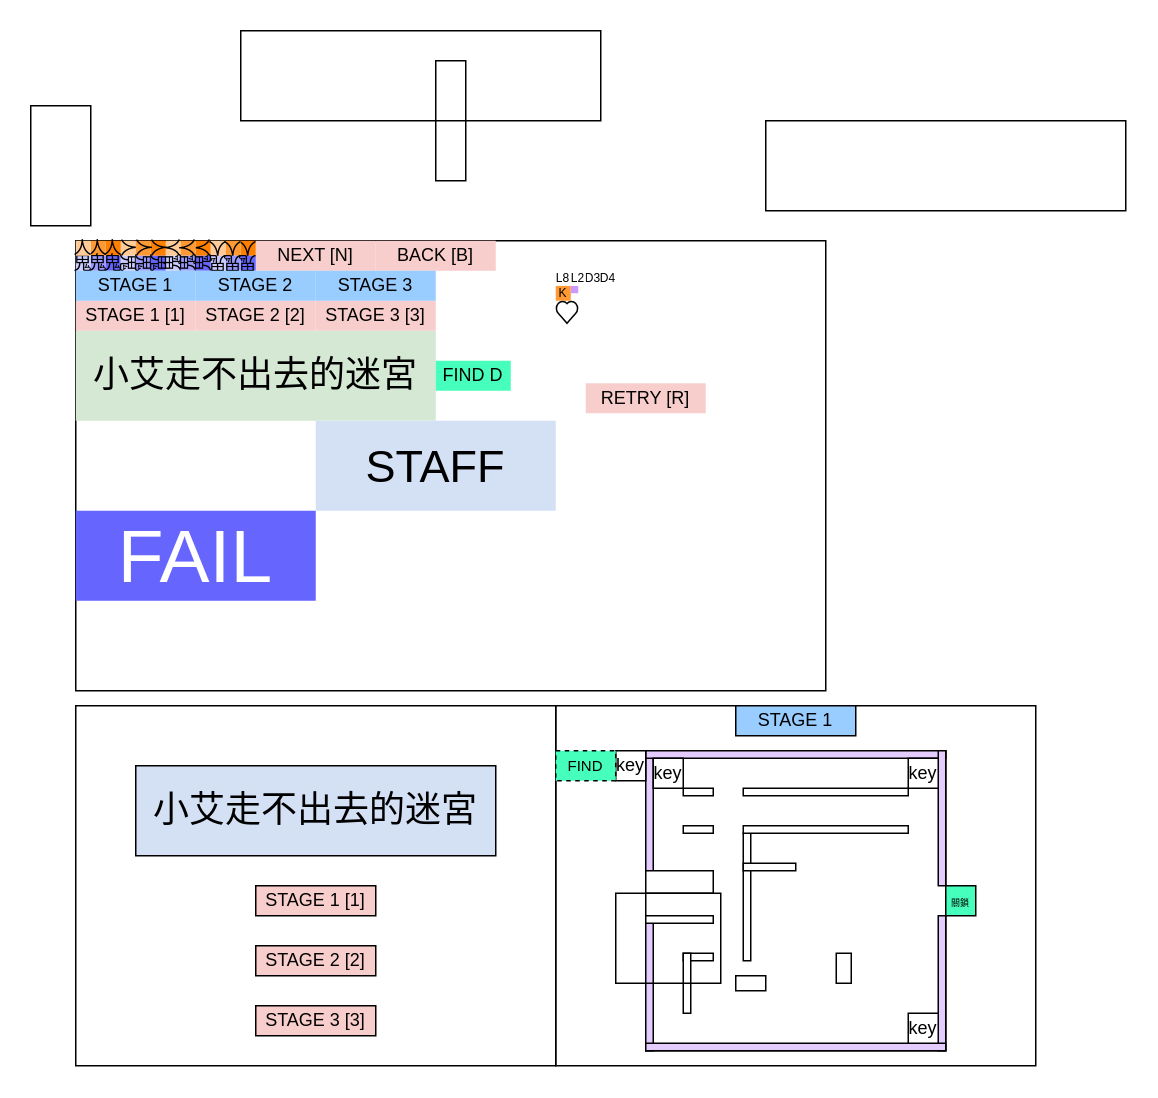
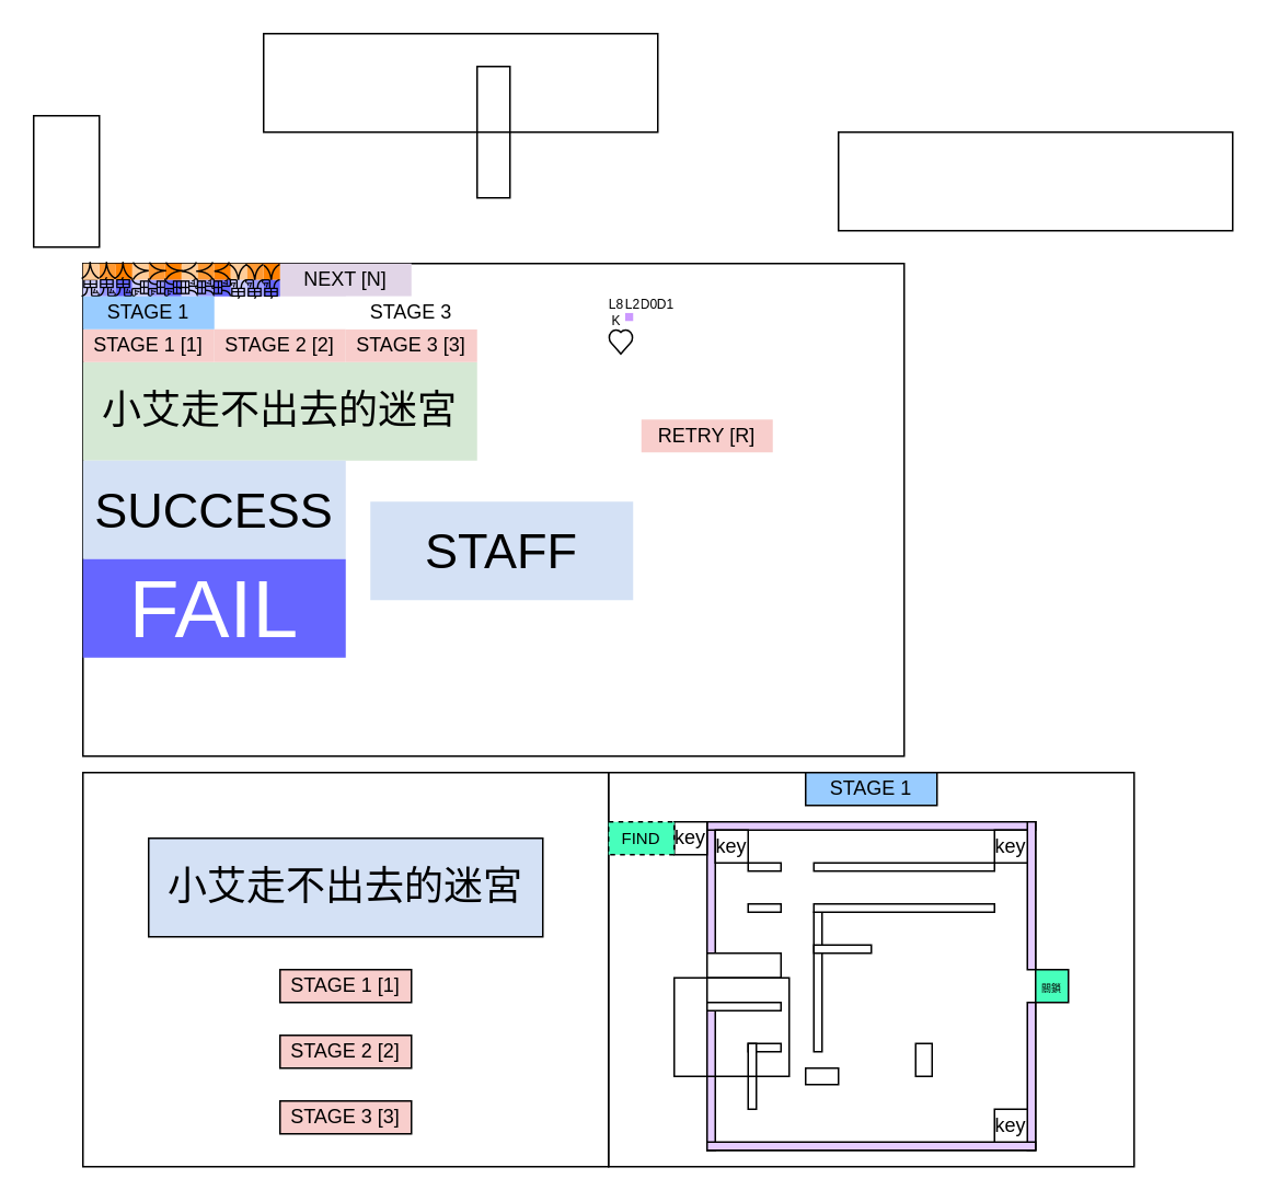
  <mxCell id="0" />
  <mxCell id="1" parent="0" />
  <mxCell id="2" value="" style="verticalLabelPosition=bottom;verticalAlign=top;html=1;shape=mxgraph.basic.rect;fillColor2=none;strokeWidth=1;size=20;indent=5;fillColor=none;strokeColor=default;" parent="1" vertex="1"><mxGeometry width="500" height="300" as="geometry" x="50" y="160" /></mxCell>
  <mxCell id="3" value="" style="verticalLabelPosition=bottom;verticalAlign=top;html=1;shape=mxgraph.basic.rect;fillColor2=none;strokeWidth=1;size=20;indent=5;fillColor=none;strokeColor=default;" parent="1" vertex="1"><mxGeometry x="290" y="40" width="20" height="80" as="geometry" /></mxCell>
  <mxCell id="4" value="" style="rounded=0;whiteSpace=wrap;html=1;fillColor=none;strokeColor=default;" parent="1" vertex="1"><mxGeometry x="20" y="70" width="40" height="80" as="geometry" /></mxCell>
  <mxCell id="5" value="" style="verticalLabelPosition=bottom;verticalAlign=top;html=1;shape=mxgraph.basic.rect;fillColor2=none;strokeWidth=1;size=20;indent=5;fillColor=none;strokeColor=default;" parent="1" vertex="1"><mxGeometry x="370" y="470" width="320" height="240" as="geometry" /></mxCell>
  <mxCell id="6" value="人" style="rounded=0;whiteSpace=wrap;html=1;strokeColor=none;fillColor=#FFCC99;rotation=90;" parent="1" vertex="1"><mxGeometry x="80" width="10" height="10" as="geometry" y="160" /></mxCell>
  <mxCell id="7" value="人" style="rounded=0;whiteSpace=wrap;html=1;strokeColor=none;fillColor=#FFCC99;rotation=-90;" parent="1" vertex="1"><mxGeometry x="110" width="10" height="10" as="geometry" y="160" /></mxCell>
  <mxCell id="8" value="人" style="rounded=0;whiteSpace=wrap;html=1;strokeColor=none;fillColor=#FF9933;" parent="1" vertex="1"><mxGeometry x="60" width="10" height="10" as="geometry" y="160" /></mxCell>
  <mxCell id="9" value="" style="rounded=0;whiteSpace=wrap;html=1;fillColor=#CC99FF;shadow=0;strokeColor=none;" parent="1" vertex="1"><mxGeometry x="380" y="190" width="5" height="5" as="geometry" /></mxCell>
- <mxCell id="10" value="K" style="rounded=0;whiteSpace=wrap;html=1;strokeColor=none;fontSize=8;fillColor=#ff9933;" parent="1" vertex="1"><mxGeometry x="370" y="190" width="10" height="10" as="geometry" /></mxCell>
- <mxCell id="11" value="&lt;font style=&quot;font-size: 8px;&quot;&gt;D3&lt;/font&gt;" style="rounded=0;whiteSpace=wrap;html=1;strokeColor=none;fontSize=8;" parent="1" vertex="1"><mxGeometry x="390" y="180" width="10" height="10" as="geometry" /></mxCell>
- <mxCell id="12" value="&lt;font style=&quot;font-size: 8px;&quot;&gt;D4&lt;/font&gt;" style="rounded=0;whiteSpace=wrap;html=1;strokeColor=none;fontSize=8;" parent="1" vertex="1"><mxGeometry x="400" y="180" width="10" height="10" as="geometry" /></mxCell>
+ <mxCell id="10" value="K" style="rounded=0;whiteSpace=wrap;html=1;strokeColor=none;fontSize=8;" parent="1" vertex="1"><mxGeometry x="370" y="190" width="10" height="10" as="geometry" /></mxCell>
+ <mxCell id="11" value="&lt;font style=&quot;font-size: 8px;&quot;&gt;D0&lt;/font&gt;" style="rounded=0;whiteSpace=wrap;html=1;strokeColor=none;fontSize=8;" parent="1" vertex="1"><mxGeometry x="390" y="180" width="10" height="10" as="geometry" /></mxCell>
+ <mxCell id="12" value="&lt;font style=&quot;font-size: 8px;&quot;&gt;D1&lt;/font&gt;" style="rounded=0;whiteSpace=wrap;html=1;strokeColor=none;fontSize=8;" parent="1" vertex="1"><mxGeometry x="400" y="180" width="10" height="10" as="geometry" /></mxCell>
  <mxCell id="13" value="&lt;font style=&quot;font-size: 8px;&quot;&gt;L8&lt;/font&gt;" style="rounded=0;whiteSpace=wrap;html=1;strokeColor=none;fontSize=8;" parent="1" vertex="1"><mxGeometry x="370" y="180" width="10" height="10" as="geometry" /></mxCell>
  <mxCell id="14" value="&lt;font style=&quot;font-size: 8px;&quot;&gt;L2&lt;/font&gt;" style="rounded=0;whiteSpace=wrap;html=1;strokeColor=none;fontSize=8;" parent="1" vertex="1"><mxGeometry x="380" y="180" width="10" height="10" as="geometry" /></mxCell>
  <mxCell id="15" value="" style="verticalLabelPosition=bottom;verticalAlign=top;html=1;shape=mxgraph.basic.heart;strokeColor=default;" parent="1" vertex="1"><mxGeometry x="370" y="200" width="15" height="15" as="geometry" /></mxCell>
  <mxCell id="16" value="&lt;font style=&quot;font-size: 24px;&quot;&gt;小艾走不出去的迷宮&lt;/font&gt;" style="rounded=0;whiteSpace=wrap;html=1;strokeColor=none;fillColor=#d5e8d4;" parent="1" vertex="1"><mxGeometry y="220" width="240" height="60" as="geometry" x="50" /></mxCell>
  <mxCell id="17" value="鬼" style="rounded=0;whiteSpace=wrap;html=1;strokeColor=none;fillColor=#CCCCFF;" parent="1" vertex="1"><mxGeometry y="170" width="10" height="10" as="geometry" x="50" /></mxCell>
  <mxCell id="18" value="人" style="rounded=0;whiteSpace=wrap;html=1;strokeColor=none;fillColor=#FFCC99;" parent="1" vertex="1"><mxGeometry width="10" height="10" as="geometry" x="50" y="160" /></mxCell>
- <mxCell id="19" value="NEXT [N]" style="rounded=0;whiteSpace=wrap;html=1;fillColor=#F8CECC;strokeColor=none;" parent="1" vertex="1"><mxGeometry x="170" width="80" height="20" as="geometry" y="160" /></mxCell>
- <mxCell id="20" value="BACK [B]" style="rounded=0;whiteSpace=wrap;html=1;fillColor=#F8CECC;strokeColor=none;" parent="1" vertex="1"><mxGeometry x="250" width="80" height="20" as="geometry" y="160" /></mxCell>
+ <mxCell id="19" value="NEXT [N]" style="rounded=0;whiteSpace=wrap;html=1;fillColor=#e1d5e7;strokeColor=none;" parent="1" vertex="1"><mxGeometry x="170" width="80" height="20" as="geometry" y="160" /></mxCell>
  <mxCell id="21" value="RETRY [R]" style="rounded=0;whiteSpace=wrap;html=1;fillColor=#F8CECC;strokeColor=none;" parent="1" vertex="1"><mxGeometry x="390" y="255" width="80" height="20" as="geometry" /></mxCell>
  <mxCell id="22" value="STAGE 1 [1]" style="rounded=0;whiteSpace=wrap;html=1;fillColor=#F8CECC;strokeColor=none;" parent="1" vertex="1"><mxGeometry y="200" width="80" height="20" as="geometry" x="50" /></mxCell>
  <mxCell id="23" value="STAGE 2 [2]" style="rounded=0;whiteSpace=wrap;html=1;fillColor=#F8CECC;strokeColor=none;" parent="1" vertex="1"><mxGeometry x="130" y="200" width="80" height="20" as="geometry" /></mxCell>
  <mxCell id="24" value="STAGE 3 [3]" style="rounded=0;whiteSpace=wrap;html=1;fillColor=#F8CECC;strokeColor=none;" parent="1" vertex="1"><mxGeometry x="210" y="200" width="80" height="20" as="geometry" /></mxCell>
  <mxCell id="25" value="" style="verticalLabelPosition=bottom;verticalAlign=top;html=1;shape=mxgraph.basic.rect;fillColor2=none;strokeWidth=1;size=20;indent=5;fillColor=none;strokeColor=default;" parent="1" vertex="1"><mxGeometry y="470" width="320" height="240" as="geometry" x="50" /></mxCell>
  <mxCell id="26" value="STAGE 1 [1]" style="rounded=0;whiteSpace=wrap;html=1;fillColor=#F8CECC;strokeColor=default;" parent="1" vertex="1"><mxGeometry x="170" y="590" width="80" height="20" as="geometry" /></mxCell>
  <mxCell id="27" value="STAGE 3 [3]" style="rounded=0;whiteSpace=wrap;html=1;fillColor=#F8CECC;strokeColor=default;" parent="1" vertex="1"><mxGeometry x="170" y="670" width="80" height="20" as="geometry" /></mxCell>
  <mxCell id="28" value="STAGE 2 [2]" style="rounded=0;whiteSpace=wrap;html=1;fillColor=#F8CECC;strokeColor=default;" parent="1" vertex="1"><mxGeometry x="170" y="630" width="80" height="20" as="geometry" /></mxCell>
  <mxCell id="29" value="" style="rounded=0;whiteSpace=wrap;html=1;fillColor=none;strokeColor=default;" parent="1" vertex="1"><mxGeometry x="430" y="500" width="200" height="200" as="geometry" /></mxCell>
  <mxCell id="30" value="&lt;font style=&quot;font-size: 24px;&quot;&gt;小艾走不出去的迷宮&lt;/font&gt;" style="rounded=0;whiteSpace=wrap;html=1;strokeColor=default;fillColor=#D4E1F5;" parent="1" vertex="1"><mxGeometry x="90" y="510" width="240" height="60" as="geometry" /></mxCell>
  <mxCell id="31" value="人" style="rounded=0;whiteSpace=wrap;html=1;strokeColor=none;fillColor=#FF8000;" parent="1" vertex="1"><mxGeometry x="70" width="10" height="10" as="geometry" y="160" /></mxCell>
  <mxCell id="32" value="人" style="rounded=0;whiteSpace=wrap;html=1;strokeColor=none;fillColor=#FF8000;rotation=90;" parent="1" vertex="1"><mxGeometry x="100" width="10" height="10" as="geometry" y="160" /></mxCell>
  <mxCell id="33" value="人" style="rounded=0;whiteSpace=wrap;html=1;strokeColor=none;fillColor=#FF9933;rotation=90;" parent="1" vertex="1"><mxGeometry x="90" width="10" height="10" as="geometry" y="160" /></mxCell>
  <mxCell id="34" value="人" style="rounded=0;whiteSpace=wrap;html=1;strokeColor=none;fillColor=#FF8000;rotation=-90;" parent="1" vertex="1"><mxGeometry x="130" width="10" height="10" as="geometry" y="160" /></mxCell>
  <mxCell id="35" value="鬼" style="rounded=0;whiteSpace=wrap;html=1;strokeColor=none;fillColor=#9999FF;" parent="1" vertex="1"><mxGeometry x="60" y="170" width="10" height="10" as="geometry" /></mxCell>
  <mxCell id="36" value="鬼" style="rounded=0;whiteSpace=wrap;html=1;strokeColor=none;fillColor=#6666FF;" parent="1" vertex="1"><mxGeometry x="70" y="170" width="10" height="10" as="geometry" /></mxCell>
  <mxCell id="37" value="人" style="rounded=0;whiteSpace=wrap;html=1;strokeColor=none;fillColor=#FF9933;rotation=-90;" parent="1" vertex="1"><mxGeometry x="120" width="10" height="10" as="geometry" y="160" /></mxCell>
  <mxCell id="38" value="人" style="rounded=0;whiteSpace=wrap;html=1;strokeColor=none;fillColor=#FFCC99;rotation=-180;" parent="1" vertex="1"><mxGeometry x="140" width="10" height="10" as="geometry" y="160" /></mxCell>
  <mxCell id="39" value="人" style="rounded=0;whiteSpace=wrap;html=1;strokeColor=none;fillColor=#FF8000;rotation=-180;" parent="1" vertex="1"><mxGeometry x="160" width="10" height="10" as="geometry" y="160" /></mxCell>
  <mxCell id="40" value="人" style="rounded=0;whiteSpace=wrap;html=1;strokeColor=none;fillColor=#FF9933;rotation=-180;" parent="1" vertex="1"><mxGeometry x="150" width="10" height="10" as="geometry" y="160" /></mxCell>
  <mxCell id="41" value="鬼" style="rounded=0;whiteSpace=wrap;html=1;strokeColor=none;fillColor=#CCCCFF;rotation=90;" parent="1" vertex="1"><mxGeometry x="80" y="170" width="10" height="10" as="geometry" /></mxCell>
  <mxCell id="42" value="鬼" style="rounded=0;whiteSpace=wrap;html=1;strokeColor=none;fillColor=#9999FF;rotation=90;" parent="1" vertex="1"><mxGeometry x="90" y="170" width="10" height="10" as="geometry" /></mxCell>
  <mxCell id="43" value="鬼" style="rounded=0;whiteSpace=wrap;html=1;strokeColor=none;fillColor=#6666FF;rotation=90;direction=south;" parent="1" vertex="1"><mxGeometry x="100" y="170" width="10" height="10" as="geometry" /></mxCell>
  <mxCell id="44" value="鬼" style="rounded=0;whiteSpace=wrap;html=1;strokeColor=none;fillColor=#CCCCFF;direction=north;flipV=0;flipH=0;rotation=180;" parent="1" vertex="1"><mxGeometry x="140" y="170" width="10" height="10" as="geometry" /></mxCell>
  <mxCell id="45" value="鬼" style="rounded=0;whiteSpace=wrap;html=1;strokeColor=none;fillColor=#9999FF;direction=north;flipV=0;flipH=0;rotation=180;" parent="1" vertex="1"><mxGeometry x="150" y="170" width="10" height="10" as="geometry" /></mxCell>
  <mxCell id="46" value="鬼" style="rounded=0;whiteSpace=wrap;html=1;strokeColor=none;fillColor=#6666FF;direction=west;flipV=0;flipH=0;rotation=180;" parent="1" vertex="1"><mxGeometry x="160" y="170" width="10" height="10" as="geometry" /></mxCell>
  <mxCell id="47" value="鬼" style="rounded=0;whiteSpace=wrap;html=1;strokeColor=none;fillColor=#CCCCFF;direction=north;flipV=0;flipH=0;rotation=270;" parent="1" vertex="1"><mxGeometry x="110" y="170" width="10" height="10" as="geometry" /></mxCell>
  <mxCell id="48" value="鬼" style="rounded=0;whiteSpace=wrap;html=1;strokeColor=none;fillColor=#9999FF;direction=north;flipV=0;flipH=0;rotation=270;" parent="1" vertex="1"><mxGeometry x="120" y="170" width="10" height="10" as="geometry" /></mxCell>
  <mxCell id="49" value="鬼" style="rounded=0;whiteSpace=wrap;html=1;strokeColor=none;fillColor=#6666FF;direction=west;flipV=0;flipH=0;rotation=270;" parent="1" vertex="1"><mxGeometry x="130" y="170" width="10" height="10" as="geometry" /></mxCell>
  <mxCell id="50" value="STAGE 1" style="rounded=0;whiteSpace=wrap;html=1;fillColor=#99CCFF;strokeColor=none;" parent="1" vertex="1"><mxGeometry y="180" width="80" height="20" as="geometry" x="50" /></mxCell>
- <mxCell id="51" value="STAGE 2" style="rounded=0;whiteSpace=wrap;html=1;fillColor=#99CCFF;strokeColor=none;" parent="1" vertex="1"><mxGeometry x="130" y="180" width="80" height="20" as="geometry" /></mxCell>
- <mxCell id="52" value="STAGE 3" style="rounded=0;whiteSpace=wrap;html=1;fillColor=#99CCFF;strokeColor=none;" parent="1" vertex="1"><mxGeometry x="210" y="180" width="80" height="20" as="geometry" /></mxCell>
+ <mxCell id="52" value="STAGE 3" style="rounded=0;whiteSpace=wrap;html=1;fillColor=#ffffff;strokeColor=none;" parent="1" vertex="1"><mxGeometry x="210" y="180" width="80" height="20" as="geometry" /></mxCell>
  <mxCell id="53" value="STAGE 1" style="rounded=0;whiteSpace=wrap;html=1;fillColor=#99CCFF;strokeColor=default;" parent="1" vertex="1"><mxGeometry x="490" y="470" width="80" height="20" as="geometry" /></mxCell>
  <mxCell id="54" value="" style="rounded=0;whiteSpace=wrap;html=1;fillColor=#E5CCFF;shadow=0;strokeColor=default;" parent="1" vertex="1"><mxGeometry x="430" y="500" width="5" height="90" as="geometry" /></mxCell>
  <mxCell id="55" value="" style="rounded=0;whiteSpace=wrap;html=1;fillColor=#E5CCFF;shadow=0;strokeColor=default;" parent="1" vertex="1"><mxGeometry x="430" y="610" width="5" height="90" as="geometry" /></mxCell>
  <mxCell id="56" value="" style="rounded=0;whiteSpace=wrap;html=1;fillColor=#E5CCFF;shadow=0;strokeColor=default;" parent="1" vertex="1"><mxGeometry x="430" y="500" width="200" height="5" as="geometry" /></mxCell>
  <mxCell id="57" value="" style="rounded=0;whiteSpace=wrap;html=1;fillColor=#E5CCFF;shadow=0;strokeColor=default;" parent="1" vertex="1"><mxGeometry x="625" y="500" width="5" height="90" as="geometry" /></mxCell>
  <mxCell id="58" value="" style="rounded=0;whiteSpace=wrap;html=1;fillColor=#E5CCFF;shadow=0;strokeColor=default;" parent="1" vertex="1"><mxGeometry x="625" y="610" width="5" height="90" as="geometry" /></mxCell>
  <mxCell id="59" value="" style="rounded=0;whiteSpace=wrap;html=1;strokeColor=default;" parent="1" vertex="1"><mxGeometry x="455" y="525" width="20" height="5" as="geometry" /></mxCell>
  <mxCell id="60" value="" style="rounded=0;whiteSpace=wrap;html=1;strokeColor=default;" parent="1" vertex="1"><mxGeometry x="430" y="580" width="45" height="15" as="geometry" /></mxCell>
  <mxCell id="61" value="" style="rounded=0;whiteSpace=wrap;html=1;strokeColor=default;" parent="1" vertex="1"><mxGeometry x="455" y="635" width="20" height="5" as="geometry" /></mxCell>
  <mxCell id="62" value="" style="rounded=0;whiteSpace=wrap;html=1;strokeColor=default;" parent="1" vertex="1"><mxGeometry x="455" y="550" width="20" height="5" as="geometry" /></mxCell>
  <mxCell id="63" value="" style="rounded=0;whiteSpace=wrap;html=1;fillColor=#E5CCFF;shadow=0;strokeColor=default;" parent="1" vertex="1"><mxGeometry x="430" y="695" width="200" height="5" as="geometry" /></mxCell>
  <mxCell id="64" value="" style="rounded=0;whiteSpace=wrap;html=1;strokeColor=default;" parent="1" vertex="1"><mxGeometry x="495" y="525" width="110" height="5" as="geometry" /></mxCell>
  <mxCell id="65" value="" style="rounded=0;whiteSpace=wrap;html=1;strokeColor=default;" parent="1" vertex="1"><mxGeometry x="495" y="555" width="5" height="85" as="geometry" /></mxCell>
  <mxCell id="66" value="" style="rounded=0;whiteSpace=wrap;html=1;strokeColor=default;" parent="1" vertex="1"><mxGeometry x="557" y="635" width="10" height="20" as="geometry" /></mxCell>
  <mxCell id="67" value="" style="rounded=0;whiteSpace=wrap;html=1;strokeColor=default;" parent="1" vertex="1"><mxGeometry x="490" y="650" width="20" height="10" as="geometry" /></mxCell>
  <mxCell id="68" value="" style="rounded=0;whiteSpace=wrap;html=1;strokeColor=default;" parent="1" vertex="1"><mxGeometry x="430" y="610" width="45" height="5" as="geometry" /></mxCell>
  <mxCell id="69" value="key" style="rounded=0;whiteSpace=wrap;html=1;strokeColor=default;" parent="1" vertex="1"><mxGeometry x="410" y="500" width="20" height="20" as="geometry" /></mxCell>
  <mxCell id="70" value="" style="rounded=0;whiteSpace=wrap;html=1;strokeColor=default;" parent="1" vertex="1"><mxGeometry x="495" y="550" width="110" height="5" as="geometry" /></mxCell>
  <mxCell id="71" value="" style="rounded=0;whiteSpace=wrap;html=1;strokeColor=default;" parent="1" vertex="1"><mxGeometry x="495" y="575" width="35" height="5" as="geometry" /></mxCell>
  <mxCell id="72" value="" style="rounded=0;whiteSpace=wrap;html=1;strokeColor=default;" parent="1" vertex="1"><mxGeometry x="455" y="635" width="5" height="40" as="geometry" /></mxCell>
  <mxCell id="73" value="" style="rounded=0;whiteSpace=wrap;html=1;fillColor=none;strokeColor=default;" parent="1" vertex="1"><mxGeometry x="160" y="20" width="240" height="60" as="geometry" /></mxCell>
  <mxCell id="74" value="&lt;font style=&quot;font-size: 6px;&quot;&gt;關鎖&lt;/font&gt;" style="rounded=0;whiteSpace=wrap;html=1;strokeColor=default;fillColor=#47ffbc;" parent="1" vertex="1"><mxGeometry x="630" y="590" width="20" height="20" as="geometry" /></mxCell>
  <mxCell id="75" value="key" style="rounded=0;whiteSpace=wrap;html=1;strokeColor=default;" parent="1" vertex="1"><mxGeometry x="435" y="505" width="20" height="20" as="geometry" /></mxCell>
  <mxCell id="76" value="key" style="rounded=0;whiteSpace=wrap;html=1;strokeColor=default;" parent="1" vertex="1"><mxGeometry x="605" y="505" width="20" height="20" as="geometry" /></mxCell>
  <mxCell id="77" value="key" style="rounded=0;whiteSpace=wrap;html=1;strokeColor=default;" parent="1" vertex="1"><mxGeometry x="605" y="675" width="20" height="20" as="geometry" /></mxCell>
  <mxCell id="78" value="" style="rounded=0;whiteSpace=wrap;html=1;fillColor=none;strokeColor=default;" parent="1" vertex="1"><mxGeometry x="410" y="595" width="70" height="60" as="geometry" /></mxCell>
  <mxCell id="79" value="" style="rounded=0;whiteSpace=wrap;html=1;fillColor=none;strokeColor=default;" parent="1" vertex="1"><mxGeometry x="510" y="80" width="240" height="60" as="geometry" /></mxCell>
  <mxCell id="80" value="&lt;font style=&quot;font-size: 10px;&quot;&gt;FIND&lt;/font&gt;" style="rounded=0;whiteSpace=wrap;html=1;fillColor=#47FFBC;strokeColor=default;dashed=1;" parent="1" vertex="1"><mxGeometry x="370" y="500" width="40" height="20" as="geometry" /></mxCell>
+ <mxCell id="81" value="&lt;font style=&quot;font-size: 30px;&quot;&gt;SUCCESS&lt;/font&gt;" style="rounded=0;whiteSpace=wrap;html=1;strokeColor=none;fillColor=#D4E1F5;fontSize=30;" parent="1" vertex="1"><mxGeometry y="280" width="160" height="60" as="geometry" x="50" /></mxCell>
  <mxCell id="82" value="&lt;font style=&quot;font-size: 50px;&quot;&gt;FAIL&lt;/font&gt;" style="rounded=0;whiteSpace=wrap;html=1;strokeColor=none;fillColor=#6666ff;fontSize=50;fontColor=#ffffff;" parent="1" vertex="1"><mxGeometry y="340" width="160" height="60" as="geometry" x="50" /></mxCell>
- <mxCell id="83" value="&lt;font style=&quot;font-size: 30px;&quot;&gt;STAFF&lt;/font&gt;" style="rounded=0;whiteSpace=wrap;html=1;strokeColor=none;fillColor=#D4E1F5;fontSize=30;" parent="1" vertex="1"><mxGeometry x="210" y="280" width="160" height="60" as="geometry" /></mxCell>
- <mxCell id="84" value="&lt;font style=&quot;font-size: 12px;&quot;&gt;FIND D&lt;/font&gt;" style="rounded=0;whiteSpace=wrap;html=1;fillColor=#47FFBC;strokeColor=none;fontSize=12;" parent="1" vertex="1"><mxGeometry x="290" y="240" width="50" height="20" as="geometry" /></mxCell>
+ <mxCell id="83" value="&lt;font style=&quot;font-size: 30px;&quot;&gt;STAFF&lt;/font&gt;" style="rounded=0;whiteSpace=wrap;html=1;strokeColor=none;fillColor=#D4E1F5;fontSize=30;" parent="1" vertex="1"><mxGeometry x="225" y="305" width="160" height="60" as="geometry" /></mxCell>
